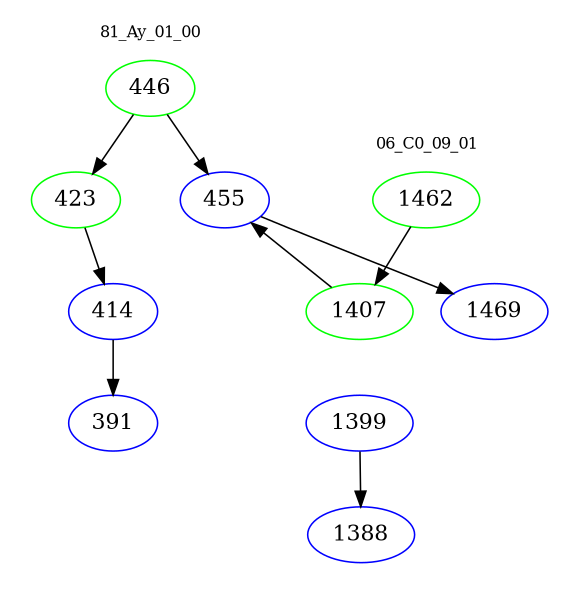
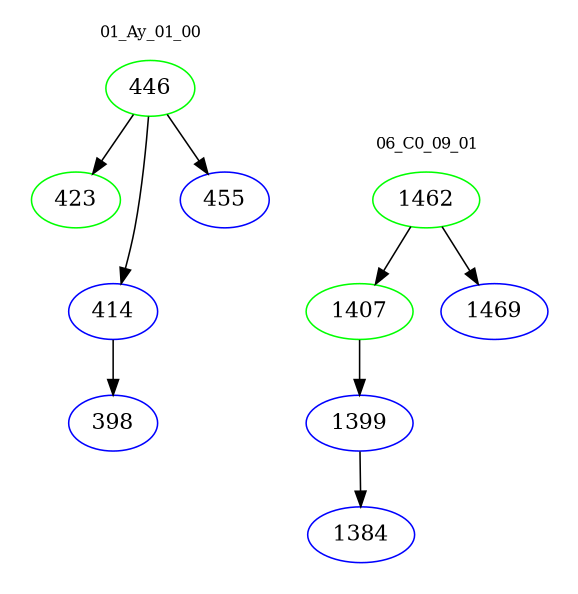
  digraph {
    node [color=blue]
    edge [color=black]
    n1 [color=green label=446]
    n2 [color=green label=423]
    n3 [label=455]
    n4 [label=414]
-   n5 [label=391]
+   n5 [label=398]
    n6 [color=green label=1462]
    n7 [color=green label=1407]
    n8 [label=1469]
    n9 [label=1399]
-   n10 [label=1388]
+   n10 [label=1384]
    subgraph cluster_1 {
      color=white
      fontsize=10
-     label="81_Ay_01_00"
+     label="01_Ay_01_00"
      n1
      n2
      n3
      n4
      n5
    }
    subgraph cluster_2 {
      color=white
      fontsize=10
      label="06_C0_09_01"
      n6
      n7
      n8
      n9
      n10
    }
    n1 -> n2
    n1 -> n3
-   n2 -> n4
+   n1 -> n4
    n4 -> n5
    n6 -> n7
-   n3 -> n8
-   n7 -> n3
+   n6 -> n8
+   n7 -> n9
    n9 -> n10
  }
